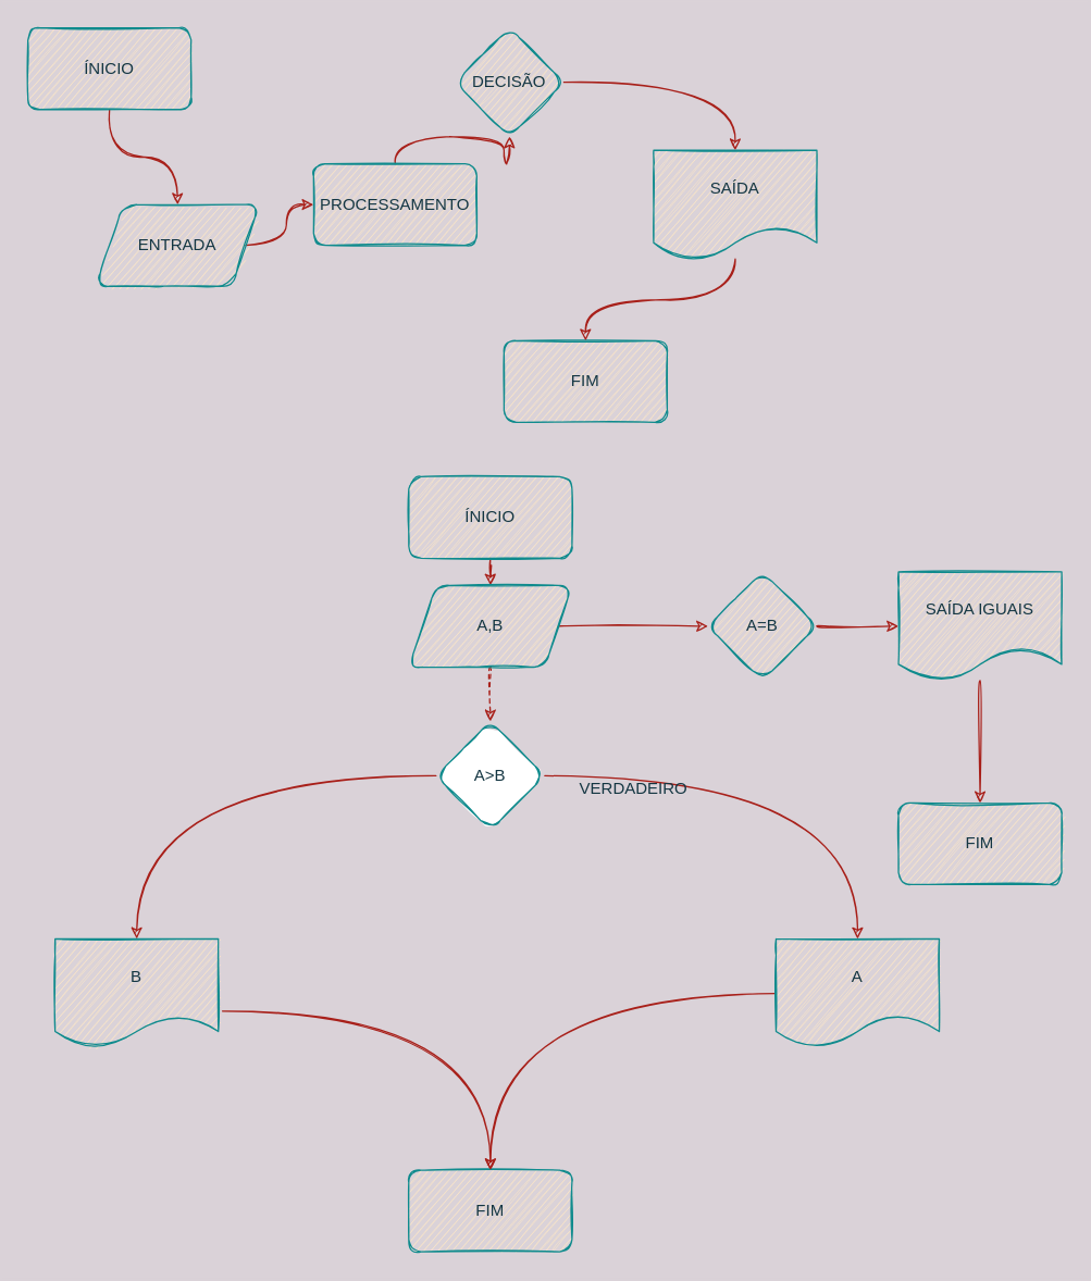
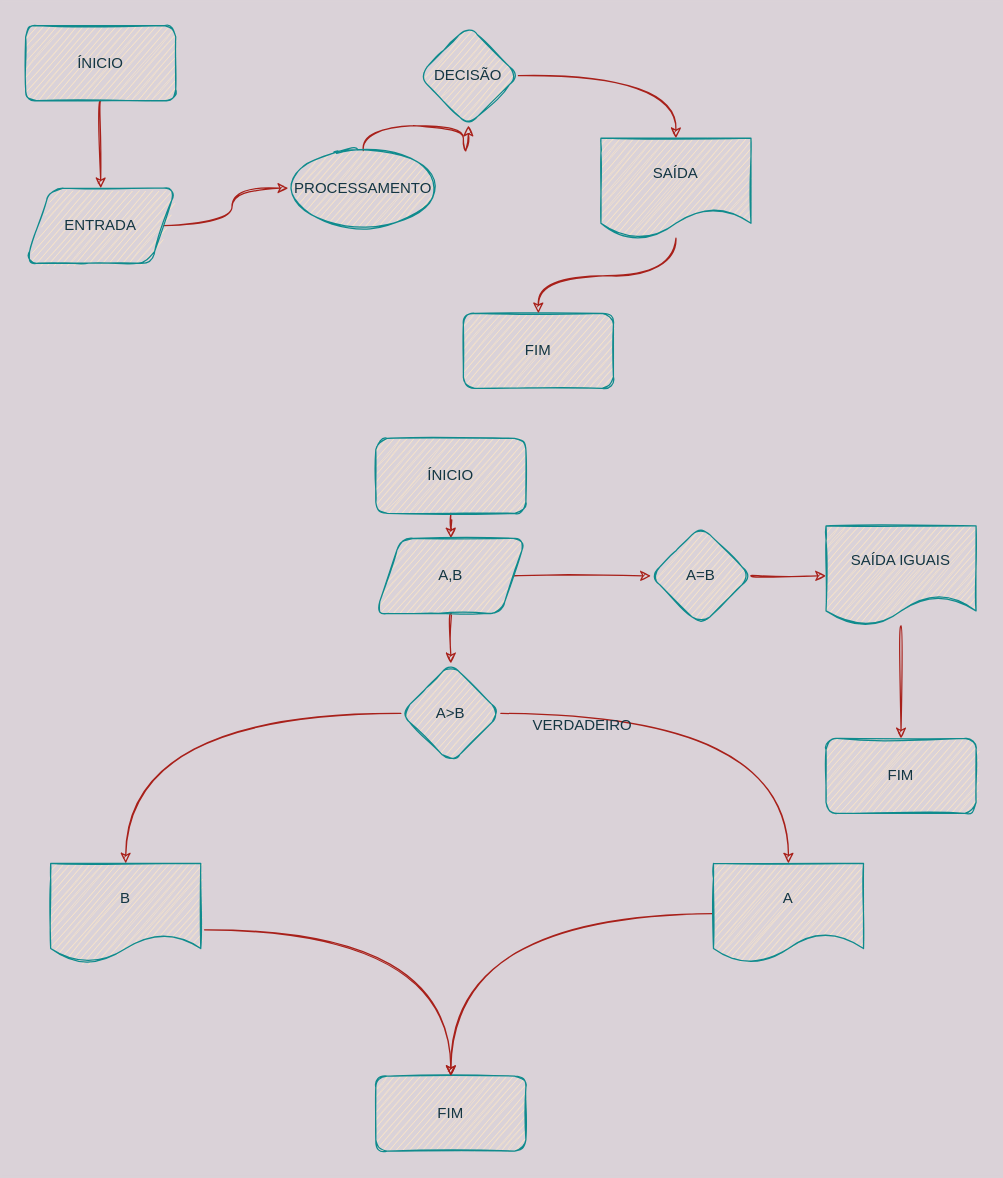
  <mxCell id="0" />
  <mxCell id="1" parent="0" />
  <mxCell id="2" value="" style="edgeStyle=orthogonalEdgeStyle;rounded=1;orthogonalLoop=1;jettySize=auto;html=1;strokeColor=#A8201A;fontColor=#143642;labelBackgroundColor=#DAD2D8;curved=1;sketch=1;" edge="1" parent="1" source="3" target="6"><mxGeometry relative="1" as="geometry" /></mxCell>
  <mxCell id="3" value="ÍNICIO" style="rounded=1;whiteSpace=wrap;html=1;fillColor=#FAE5C7;fontColor=#143642;strokeColor=#0F8B8D;sketch=1;" vertex="1" parent="1"><mxGeometry x="20" y="20" width="120" height="60" as="geometry" /></mxCell>
  <mxCell id="4" value="FIM" style="rounded=1;whiteSpace=wrap;html=1;fillColor=#FAE5C7;fontColor=#143642;strokeColor=#0F8B8D;sketch=1;" vertex="1" parent="1"><mxGeometry x="370" y="250" width="120" height="60" as="geometry" /></mxCell>
  <mxCell id="5" value="" style="edgeStyle=orthogonalEdgeStyle;rounded=1;orthogonalLoop=1;jettySize=auto;html=1;strokeColor=#A8201A;fontColor=#143642;labelBackgroundColor=#DAD2D8;curved=1;sketch=1;" edge="1" parent="1" source="6" target="10"><mxGeometry relative="1" as="geometry" /></mxCell>
- <mxCell id="6" value="ENTRADA" style="shape=parallelogram;perimeter=parallelogramPerimeter;whiteSpace=wrap;html=1;fixedSize=1;fillColor=#FAE5C7;fontColor=#143642;strokeColor=#0F8B8D;rounded=1;sketch=1;" vertex="1" parent="1"><mxGeometry x="70" y="150" width="120" height="60" as="geometry" /></mxCell>
+ <mxCell id="6" value="ENTRADA" style="shape=parallelogram;perimeter=parallelogramPerimeter;whiteSpace=wrap;html=1;fixedSize=1;fillColor=#FAE5C7;fontColor=#143642;strokeColor=#0F8B8D;rounded=1;sketch=1;" vertex="1" parent="1"><mxGeometry x="20" y="150" width="120" height="60" as="geometry" /></mxCell>
  <mxCell id="7" value="" style="edgeStyle=orthogonalEdgeStyle;rounded=1;orthogonalLoop=1;jettySize=auto;html=1;strokeColor=#A8201A;fontColor=#143642;labelBackgroundColor=#DAD2D8;curved=1;sketch=1;" edge="1" parent="1" source="8" target="4"><mxGeometry relative="1" as="geometry" /></mxCell>
  <mxCell id="8" value="SAÍDA" style="shape=document;whiteSpace=wrap;html=1;boundedLbl=1;fillColor=#FAE5C7;fontColor=#143642;strokeColor=#0F8B8D;rounded=1;sketch=1;" vertex="1" parent="1"><mxGeometry x="480" y="110" width="120" height="80" as="geometry" /></mxCell>
  <mxCell id="9" value="" style="edgeStyle=orthogonalEdgeStyle;rounded=1;orthogonalLoop=1;jettySize=auto;html=1;strokeColor=#A8201A;fontColor=#143642;labelBackgroundColor=#DAD2D8;curved=1;sketch=1;" edge="1" parent="1" source="10" target="12"><mxGeometry relative="1" as="geometry" /></mxCell>
- <mxCell id="10" value="PROCESSAMENTO" style="rounded=1;whiteSpace=wrap;html=1;fillColor=#FAE5C7;fontColor=#143642;strokeColor=#0F8B8D;sketch=1;" vertex="1" parent="1"><mxGeometry x="230" y="120" width="120" height="60" as="geometry" /></mxCell>
+ <mxCell id="10" value="PROCESSAMENTO" style="ellipse;whiteSpace=wrap;html=1;fillColor=#FAE5C7;fontColor=#143642;strokeColor=#0F8B8D;sketch=1;" vertex="1" parent="1"><mxGeometry x="230" y="120" width="120" height="60" as="geometry" /></mxCell>
  <mxCell id="11" value="" style="edgeStyle=orthogonalEdgeStyle;rounded=1;orthogonalLoop=1;jettySize=auto;html=1;strokeColor=#A8201A;fontColor=#143642;labelBackgroundColor=#DAD2D8;curved=1;sketch=1;" edge="1" parent="1" source="12" target="8"><mxGeometry relative="1" as="geometry" /></mxCell>
  <mxCell id="12" value="DECISÃO" style="rhombus;whiteSpace=wrap;html=1;fillColor=#FAE5C7;fontColor=#143642;strokeColor=#0F8B8D;rounded=1;sketch=1;" vertex="1" parent="1"><mxGeometry x="334" y="20" width="80" height="80" as="geometry" /></mxCell>
  <mxCell id="13" value="" style="edgeStyle=orthogonalEdgeStyle;rounded=1;orthogonalLoop=1;jettySize=auto;html=1;strokeColor=#A8201A;fontColor=#143642;labelBackgroundColor=#DAD2D8;curved=1;sketch=1;" edge="1" parent="1" source="14" target="17"><mxGeometry relative="1" as="geometry" /></mxCell>
  <mxCell id="14" value="ÍNICIO" style="rounded=1;whiteSpace=wrap;html=1;fillColor=#FAE5C7;fontColor=#143642;strokeColor=#0F8B8D;sketch=1;" vertex="1" parent="1"><mxGeometry x="300" y="350" width="120" height="60" as="geometry" /></mxCell>
- <mxCell id="15" value="" style="edgeStyle=orthogonalEdgeStyle;rounded=1;orthogonalLoop=1;jettySize=auto;html=1;strokeColor=#A8201A;fontColor=#143642;labelBackgroundColor=#DAD2D8;curved=1;sketch=1;dashed=1;" edge="1" parent="1" source="17" target="20"><mxGeometry relative="1" as="geometry" /></mxCell>
+ <mxCell id="15" value="" style="edgeStyle=orthogonalEdgeStyle;rounded=1;orthogonalLoop=1;jettySize=auto;html=1;strokeColor=#A8201A;fontColor=#143642;labelBackgroundColor=#DAD2D8;curved=1;sketch=1;" edge="1" parent="1" source="17" target="20"><mxGeometry relative="1" as="geometry" /></mxCell>
  <mxCell id="16" value="" style="edgeStyle=orthogonalEdgeStyle;curved=1;rounded=1;sketch=1;orthogonalLoop=1;jettySize=auto;html=1;fontColor=#143642;strokeColor=#A8201A;fillColor=#FAE5C7;" edge="1" parent="1" source="17" target="28"><mxGeometry relative="1" as="geometry" /></mxCell>
  <mxCell id="17" value="A,B" style="shape=parallelogram;perimeter=parallelogramPerimeter;whiteSpace=wrap;html=1;fixedSize=1;fillColor=#FAE5C7;fontColor=#143642;strokeColor=#0F8B8D;rounded=1;sketch=1;" vertex="1" parent="1"><mxGeometry x="300" y="430" width="120" height="60" as="geometry" /></mxCell>
  <mxCell id="18" value="" style="edgeStyle=orthogonalEdgeStyle;rounded=1;orthogonalLoop=1;jettySize=auto;html=1;strokeColor=#A8201A;fontColor=#143642;labelBackgroundColor=#DAD2D8;curved=1;sketch=1;" edge="1" parent="1" source="20" target="22"><mxGeometry relative="1" as="geometry" /></mxCell>
  <mxCell id="19" value="" style="edgeStyle=orthogonalEdgeStyle;rounded=1;orthogonalLoop=1;jettySize=auto;html=1;strokeColor=#A8201A;fontColor=#143642;labelBackgroundColor=#DAD2D8;curved=1;sketch=1;" edge="1" parent="1" source="20" target="25"><mxGeometry relative="1" as="geometry" /></mxCell>
- <mxCell id="20" value="A&amp;gt;B" style="rhombus;whiteSpace=wrap;html=1;fillColor=#ffffff;fontColor=#143642;strokeColor=#0F8B8D;rounded=1;sketch=1;" vertex="1" parent="1"><mxGeometry x="320" y="530" width="80" height="80" as="geometry" /></mxCell>
+ <mxCell id="20" value="A&amp;gt;B" style="rhombus;whiteSpace=wrap;html=1;fillColor=#FAE5C7;fontColor=#143642;strokeColor=#0F8B8D;rounded=1;sketch=1;" vertex="1" parent="1"><mxGeometry x="320" y="530" width="80" height="80" as="geometry" /></mxCell>
  <mxCell id="21" value="" style="edgeStyle=orthogonalEdgeStyle;rounded=1;orthogonalLoop=1;jettySize=auto;html=1;exitX=1.025;exitY=0.663;exitDx=0;exitDy=0;exitPerimeter=0;strokeColor=#A8201A;fontColor=#143642;labelBackgroundColor=#DAD2D8;curved=1;sketch=1;" edge="1" parent="1" source="22" target="23"><mxGeometry relative="1" as="geometry" /></mxCell>
  <mxCell id="22" value="B" style="shape=document;whiteSpace=wrap;html=1;boundedLbl=1;fillColor=#FAE5C7;fontColor=#143642;strokeColor=#0F8B8D;rounded=1;sketch=1;" vertex="1" parent="1"><mxGeometry x="40" y="690" width="120" height="80" as="geometry" /></mxCell>
  <mxCell id="23" value="FIM" style="rounded=1;whiteSpace=wrap;html=1;fillColor=#FAE5C7;strokeColor=#0F8B8D;fontColor=#143642;sketch=1;" vertex="1" parent="1"><mxGeometry x="300" y="860" width="120" height="60" as="geometry" /></mxCell>
  <mxCell id="24" value="" style="edgeStyle=orthogonalEdgeStyle;rounded=1;orthogonalLoop=1;jettySize=auto;html=1;strokeColor=#A8201A;fontColor=#143642;labelBackgroundColor=#DAD2D8;curved=1;sketch=1;" edge="1" parent="1" source="25" target="23"><mxGeometry relative="1" as="geometry" /></mxCell>
  <mxCell id="25" value="A" style="shape=document;whiteSpace=wrap;html=1;boundedLbl=1;fillColor=#FAE5C7;strokeColor=#0F8B8D;fontColor=#143642;rounded=1;sketch=1;" vertex="1" parent="1"><mxGeometry x="570" y="690" width="120" height="80" as="geometry" /></mxCell>
  <mxCell id="26" value="VERDADEIRO" style="text;html=1;align=center;verticalAlign=middle;resizable=0;points=[];autosize=1;strokeColor=none;fillColor=none;rounded=1;fontColor=#143642;sketch=1;" vertex="1" parent="1"><mxGeometry x="420" y="570" width="90" height="20" as="geometry" /></mxCell>
  <mxCell id="27" value="" style="edgeStyle=orthogonalEdgeStyle;curved=1;rounded=1;sketch=1;orthogonalLoop=1;jettySize=auto;html=1;fontColor=#143642;strokeColor=#A8201A;fillColor=#FAE5C7;" edge="1" parent="1" source="28" target="30"><mxGeometry relative="1" as="geometry" /></mxCell>
  <mxCell id="28" value="A=B" style="rhombus;whiteSpace=wrap;html=1;fillColor=#FAE5C7;strokeColor=#0F8B8D;fontColor=#143642;rounded=1;sketch=1;" vertex="1" parent="1"><mxGeometry x="520" y="420" width="80" height="80" as="geometry" /></mxCell>
  <mxCell id="29" value="" style="edgeStyle=orthogonalEdgeStyle;curved=1;rounded=1;sketch=1;orthogonalLoop=1;jettySize=auto;html=1;fontColor=#143642;strokeColor=#A8201A;fillColor=#FAE5C7;" edge="1" parent="1" source="30" target="31"><mxGeometry relative="1" as="geometry" /></mxCell>
  <mxCell id="30" value="SAÍDA IGUAIS" style="shape=document;whiteSpace=wrap;html=1;boundedLbl=1;fillColor=#FAE5C7;strokeColor=#0F8B8D;fontColor=#143642;rounded=1;sketch=1;" vertex="1" parent="1"><mxGeometry x="660" y="420" width="120" height="80" as="geometry" /></mxCell>
  <mxCell id="31" value="FIM" style="rounded=1;whiteSpace=wrap;html=1;fillColor=#FAE5C7;strokeColor=#0F8B8D;fontColor=#143642;sketch=1;" vertex="1" parent="1"><mxGeometry x="660" y="590" width="120" height="60" as="geometry" /></mxCell>
